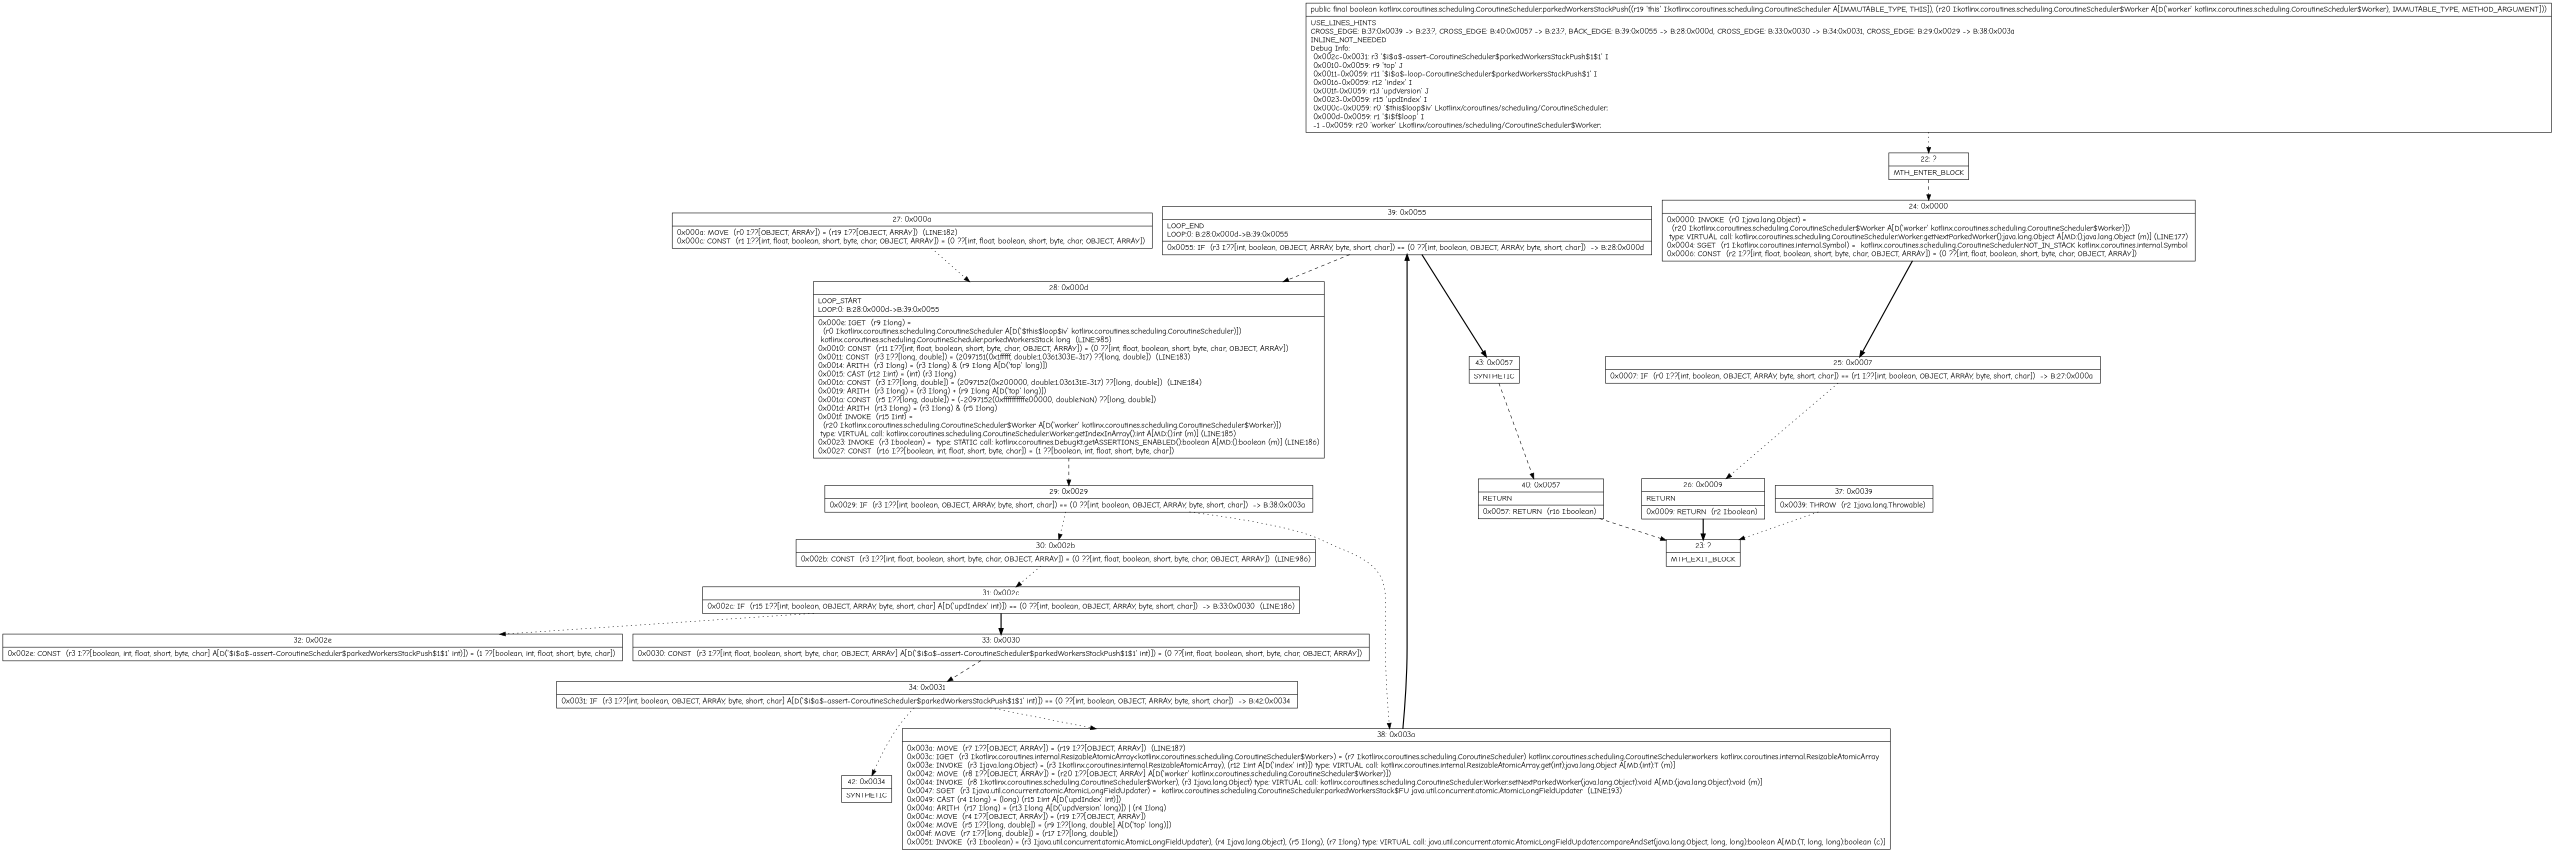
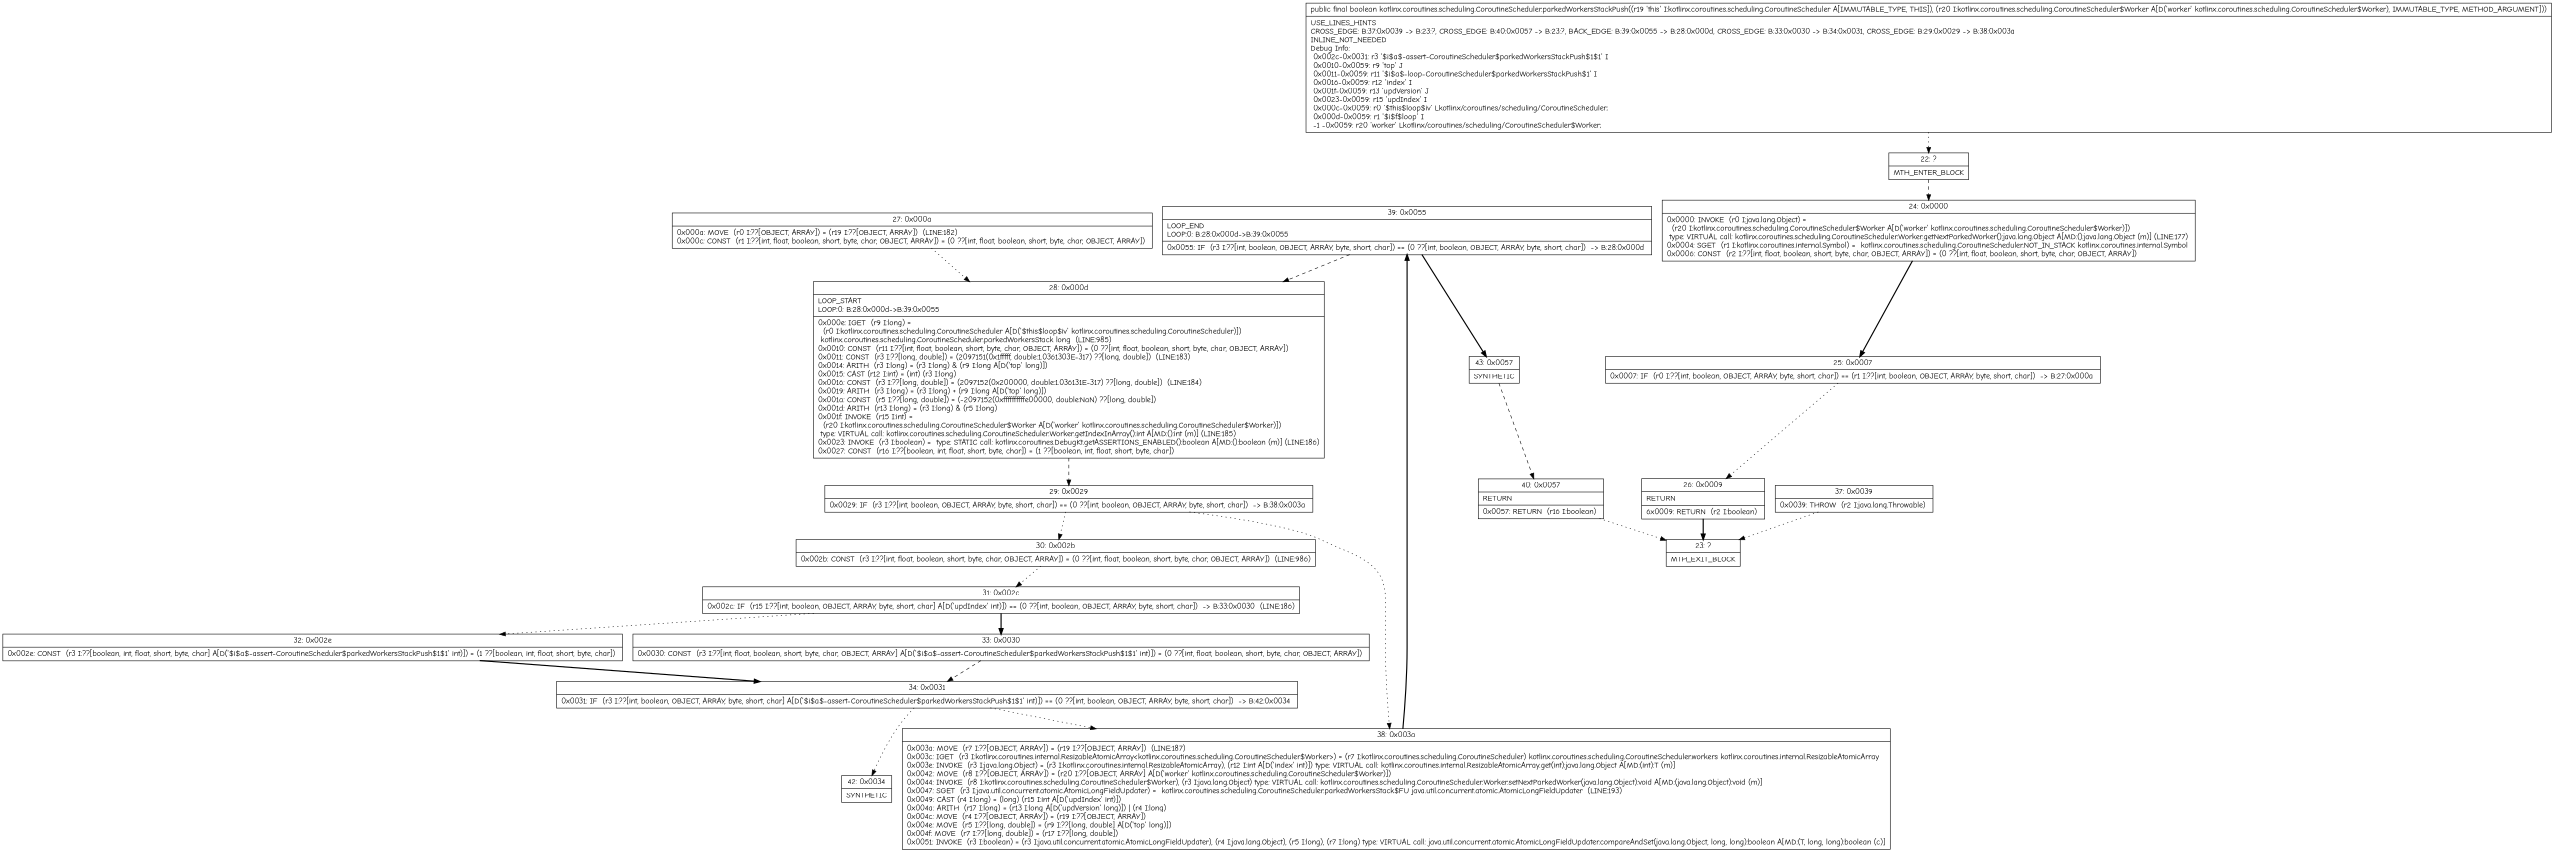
  digraph {
    fontname="Comic Neue"
    node [fontname="Comic Neue" shape=record]
    edge [fontname="Comic Neue" style=dotted]
    n1 [label="{22\:\ ?|MTH_ENTER_BLOCK\l}"]
    n2 [label="{24\:\ 0x0000|0x0000: INVOKE  (r0 I:java.lang.Object) = \l  (r20 I:kotlinx.coroutines.scheduling.CoroutineScheduler$Worker A[D('worker' kotlinx.coroutines.scheduling.CoroutineScheduler$Worker)])\l type: VIRTUAL call: kotlinx.coroutines.scheduling.CoroutineScheduler.Worker.getNextParkedWorker():java.lang.Object A[MD:():java.lang.Object (m)] (LINE:177)\l0x0004: SGET  (r1 I:kotlinx.coroutines.internal.Symbol) =  kotlinx.coroutines.scheduling.CoroutineScheduler.NOT_IN_STACK kotlinx.coroutines.internal.Symbol \l0x0006: CONST  (r2 I:??[int, float, boolean, short, byte, char, OBJECT, ARRAY]) = (0 ??[int, float, boolean, short, byte, char, OBJECT, ARRAY]) \l}"]
    n3 [label="{25\:\ 0x0007|0x0007: IF  (r0 I:??[int, boolean, OBJECT, ARRAY, byte, short, char]) == (r1 I:??[int, boolean, OBJECT, ARRAY, byte, short, char])  \-\> B:27:0x000a \l}"]
-   n4 [label="{26\:\ 0x0009|RETURN\l|0x0009: RETURN  (r2 I:boolean) \l}"]
+   n4 [label="{26\:\ 0x0009|RETURN\l|6x0009: RETURN  (r2 I:boolean) \l}"]
    n5 [label="{23\:\ ?|MTH_EXIT_BLOCK\l}"]
    n6 [label="{27\:\ 0x000a|0x000a: MOVE  (r0 I:??[OBJECT, ARRAY]) = (r19 I:??[OBJECT, ARRAY])  (LINE:182)\l0x000c: CONST  (r1 I:??[int, float, boolean, short, byte, char, OBJECT, ARRAY]) = (0 ??[int, float, boolean, short, byte, char, OBJECT, ARRAY]) \l}"]
    n7 [label="{28\:\ 0x000d|LOOP_START\lLOOP:0: B:28:0x000d\-\>B:39:0x0055\l|0x000e: IGET  (r9 I:long) = \l  (r0 I:kotlinx.coroutines.scheduling.CoroutineScheduler A[D('$this$loop$iv' kotlinx.coroutines.scheduling.CoroutineScheduler)])\l kotlinx.coroutines.scheduling.CoroutineScheduler.parkedWorkersStack long  (LINE:985)\l0x0010: CONST  (r11 I:??[int, float, boolean, short, byte, char, OBJECT, ARRAY]) = (0 ??[int, float, boolean, short, byte, char, OBJECT, ARRAY]) \l0x0011: CONST  (r3 I:??[long, double]) = (2097151(0x1fffff, double:1.0361303E\-317) ??[long, double])  (LINE:183)\l0x0014: ARITH  (r3 I:long) = (r3 I:long) & (r9 I:long A[D('top' long)]) \l0x0015: CAST (r12 I:int) = (int) (r3 I:long) \l0x0016: CONST  (r3 I:??[long, double]) = (2097152(0x200000, double:1.036131E\-317) ??[long, double])  (LINE:184)\l0x0019: ARITH  (r3 I:long) = (r3 I:long) + (r9 I:long A[D('top' long)]) \l0x001a: CONST  (r5 I:??[long, double]) = (\-2097152(0xffffffffffe00000, double:NaN) ??[long, double]) \l0x001d: ARITH  (r13 I:long) = (r3 I:long) & (r5 I:long) \l0x001f: INVOKE  (r15 I:int) = \l  (r20 I:kotlinx.coroutines.scheduling.CoroutineScheduler$Worker A[D('worker' kotlinx.coroutines.scheduling.CoroutineScheduler$Worker)])\l type: VIRTUAL call: kotlinx.coroutines.scheduling.CoroutineScheduler.Worker.getIndexInArray():int A[MD:():int (m)] (LINE:185)\l0x0023: INVOKE  (r3 I:boolean) =  type: STATIC call: kotlinx.coroutines.DebugKt.getASSERTIONS_ENABLED():boolean A[MD:():boolean (m)] (LINE:186)\l0x0027: CONST  (r16 I:??[boolean, int, float, short, byte, char]) = (1 ??[boolean, int, float, short, byte, char]) \l}"]
    n8 [label="{29\:\ 0x0029|0x0029: IF  (r3 I:??[int, boolean, OBJECT, ARRAY, byte, short, char]) == (0 ??[int, boolean, OBJECT, ARRAY, byte, short, char])  \-\> B:38:0x003a \l}"]
    n9 [label="{30\:\ 0x002b|0x002b: CONST  (r3 I:??[int, float, boolean, short, byte, char, OBJECT, ARRAY]) = (0 ??[int, float, boolean, short, byte, char, OBJECT, ARRAY])  (LINE:986)\l}"]
    n10 [label="{38\:\ 0x003a|0x003a: MOVE  (r7 I:??[OBJECT, ARRAY]) = (r19 I:??[OBJECT, ARRAY])  (LINE:187)\l0x003c: IGET  (r3 I:kotlinx.coroutines.internal.ResizableAtomicArray\<kotlinx.coroutines.scheduling.CoroutineScheduler$Worker\>) = (r7 I:kotlinx.coroutines.scheduling.CoroutineScheduler) kotlinx.coroutines.scheduling.CoroutineScheduler.workers kotlinx.coroutines.internal.ResizableAtomicArray \l0x003e: INVOKE  (r3 I:java.lang.Object) = (r3 I:kotlinx.coroutines.internal.ResizableAtomicArray), (r12 I:int A[D('index' int)]) type: VIRTUAL call: kotlinx.coroutines.internal.ResizableAtomicArray.get(int):java.lang.Object A[MD:(int):T (m)]\l0x0042: MOVE  (r8 I:??[OBJECT, ARRAY]) = (r20 I:??[OBJECT, ARRAY] A[D('worker' kotlinx.coroutines.scheduling.CoroutineScheduler$Worker)]) \l0x0044: INVOKE  (r8 I:kotlinx.coroutines.scheduling.CoroutineScheduler$Worker), (r3 I:java.lang.Object) type: VIRTUAL call: kotlinx.coroutines.scheduling.CoroutineScheduler.Worker.setNextParkedWorker(java.lang.Object):void A[MD:(java.lang.Object):void (m)]\l0x0047: SGET  (r3 I:java.util.concurrent.atomic.AtomicLongFieldUpdater) =  kotlinx.coroutines.scheduling.CoroutineScheduler.parkedWorkersStack$FU java.util.concurrent.atomic.AtomicLongFieldUpdater  (LINE:193)\l0x0049: CAST (r4 I:long) = (long) (r15 I:int A[D('updIndex' int)]) \l0x004a: ARITH  (r17 I:long) = (r13 I:long A[D('updVersion' long)]) \| (r4 I:long) \l0x004c: MOVE  (r4 I:??[OBJECT, ARRAY]) = (r19 I:??[OBJECT, ARRAY]) \l0x004e: MOVE  (r5 I:??[long, double]) = (r9 I:??[long, double] A[D('top' long)]) \l0x004f: MOVE  (r7 I:??[long, double]) = (r17 I:??[long, double]) \l0x0051: INVOKE  (r3 I:boolean) = (r3 I:java.util.concurrent.atomic.AtomicLongFieldUpdater), (r4 I:java.lang.Object), (r5 I:long), (r7 I:long) type: VIRTUAL call: java.util.concurrent.atomic.AtomicLongFieldUpdater.compareAndSet(java.lang.Object, long, long):boolean A[MD:(T, long, long):boolean (c)]\l}"]
    n11 [label="{31\:\ 0x002c|0x002c: IF  (r15 I:??[int, boolean, OBJECT, ARRAY, byte, short, char] A[D('updIndex' int)]) == (0 ??[int, boolean, OBJECT, ARRAY, byte, short, char])  \-\> B:33:0x0030  (LINE:186)\l}"]
    n12 [label="{39\:\ 0x0055|LOOP_END\lLOOP:0: B:28:0x000d\-\>B:39:0x0055\l|0x0055: IF  (r3 I:??[int, boolean, OBJECT, ARRAY, byte, short, char]) == (0 ??[int, boolean, OBJECT, ARRAY, byte, short, char])  \-\> B:28:0x000d \l}"]
    n13 [label="{32\:\ 0x002e|0x002e: CONST  (r3 I:??[boolean, int, float, short, byte, char] A[D('$i$a$\-assert\-CoroutineScheduler$parkedWorkersStackPush$1$1' int)]) = (1 ??[boolean, int, float, short, byte, char]) \l}"]
    n14 [label="{33\:\ 0x0030|0x0030: CONST  (r3 I:??[int, float, boolean, short, byte, char, OBJECT, ARRAY] A[D('$i$a$\-assert\-CoroutineScheduler$parkedWorkersStackPush$1$1' int)]) = (0 ??[int, float, boolean, short, byte, char, OBJECT, ARRAY]) \l}"]
    n15 [label="{34\:\ 0x0031|0x0031: IF  (r3 I:??[int, boolean, OBJECT, ARRAY, byte, short, char] A[D('$i$a$\-assert\-CoroutineScheduler$parkedWorkersStackPush$1$1' int)]) == (0 ??[int, boolean, OBJECT, ARRAY, byte, short, char])  \-\> B:42:0x0034 \l}"]
    n16 [label="{42\:\ 0x0034|SYNTHETIC\l}"]
    n17 [label="{37\:\ 0x0039|0x0039: THROW  (r2 I:java.lang.Throwable) \l}"]
    n18 [label="{43\:\ 0x0057|SYNTHETIC\l}"]
    n19 [label="{40\:\ 0x0057|RETURN\l|0x0057: RETURN  (r16 I:boolean) \l}"]
    n20 [label="{public final boolean kotlinx.coroutines.scheduling.CoroutineScheduler.parkedWorkersStackPush((r19 'this' I:kotlinx.coroutines.scheduling.CoroutineScheduler A[IMMUTABLE_TYPE, THIS]), (r20 I:kotlinx.coroutines.scheduling.CoroutineScheduler$Worker A[D('worker' kotlinx.coroutines.scheduling.CoroutineScheduler$Worker), IMMUTABLE_TYPE, METHOD_ARGUMENT]))  | USE_LINES_HINTS\lCROSS_EDGE: B:37:0x0039 \-\> B:23:?, CROSS_EDGE: B:40:0x0057 \-\> B:23:?, BACK_EDGE: B:39:0x0055 \-\> B:28:0x000d, CROSS_EDGE: B:33:0x0030 \-\> B:34:0x0031, CROSS_EDGE: B:29:0x0029 \-\> B:38:0x003a\lINLINE_NOT_NEEDED\lDebug Info:\l  0x002c\-0x0031: r3 '$i$a$\-assert\-CoroutineScheduler$parkedWorkersStackPush$1$1' I\l  0x0010\-0x0059: r9 'top' J\l  0x0011\-0x0059: r11 '$i$a$\-loop\-CoroutineScheduler$parkedWorkersStackPush$1' I\l  0x0016\-0x0059: r12 'index' I\l  0x001f\-0x0059: r13 'updVersion' J\l  0x0023\-0x0059: r15 'updIndex' I\l  0x000c\-0x0059: r0 '$this$loop$iv' Lkotlinx\/coroutines\/scheduling\/CoroutineScheduler;\l  0x000d\-0x0059: r1 '$i$f$loop' I\l  \-1 \-0x0059: r20 'worker' Lkotlinx\/coroutines\/scheduling\/CoroutineScheduler$Worker;\l}"]
    n1 -> n2 [style=dashed]
    n2 -> n3 [style=bold]
    n3 -> n4
    n4 -> n5 [style=bold]
    n6 -> n7
    n7 -> n8 [style=dashed]
    n8 -> n9
    n8 -> n10
    n9 -> n11
    n10 -> n12 [style=bold]
    n11 -> n13
    n11 -> n14 [style=bold]
    n12 -> n7 [style=dashed]
    n12 -> n18 [style=bold]
+   n13 -> n15 [style=bold]
    n14 -> n15 [style=dashed]
    n15 -> n10
    n15 -> n16
    n17 -> n5
    n18 -> n19 [style=dashed]
-   n19 -> n5 [style=dashed]
+   n19 -> n5
    n20 -> n1
  }
